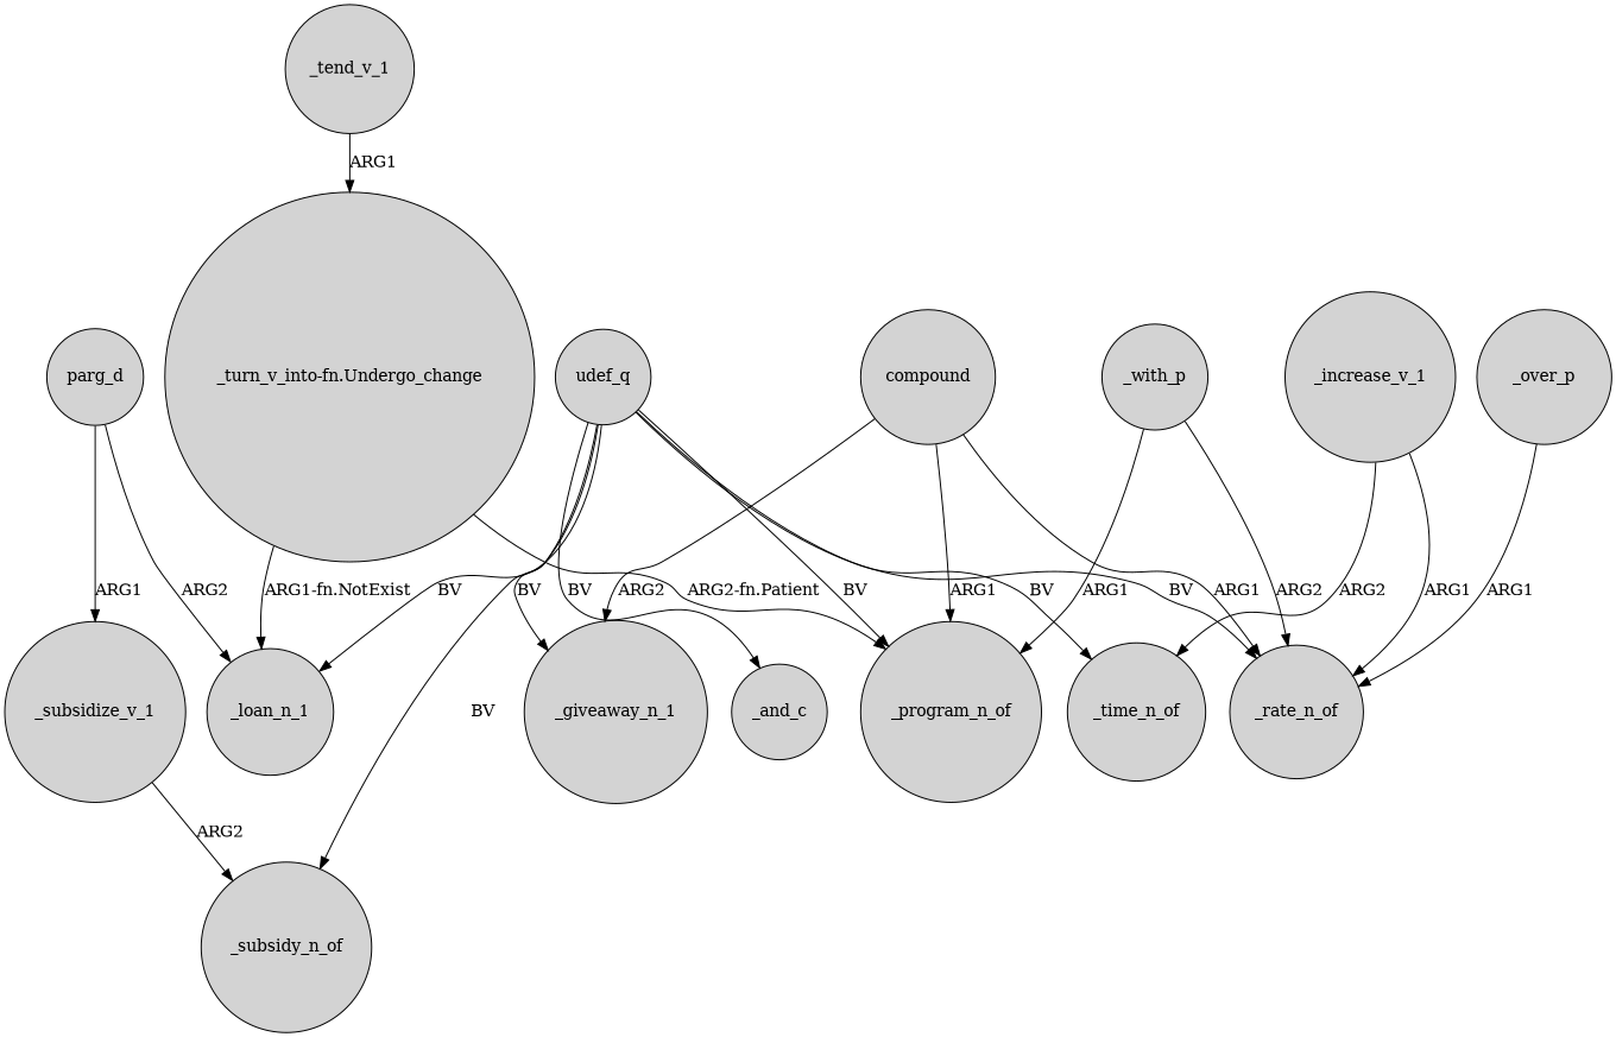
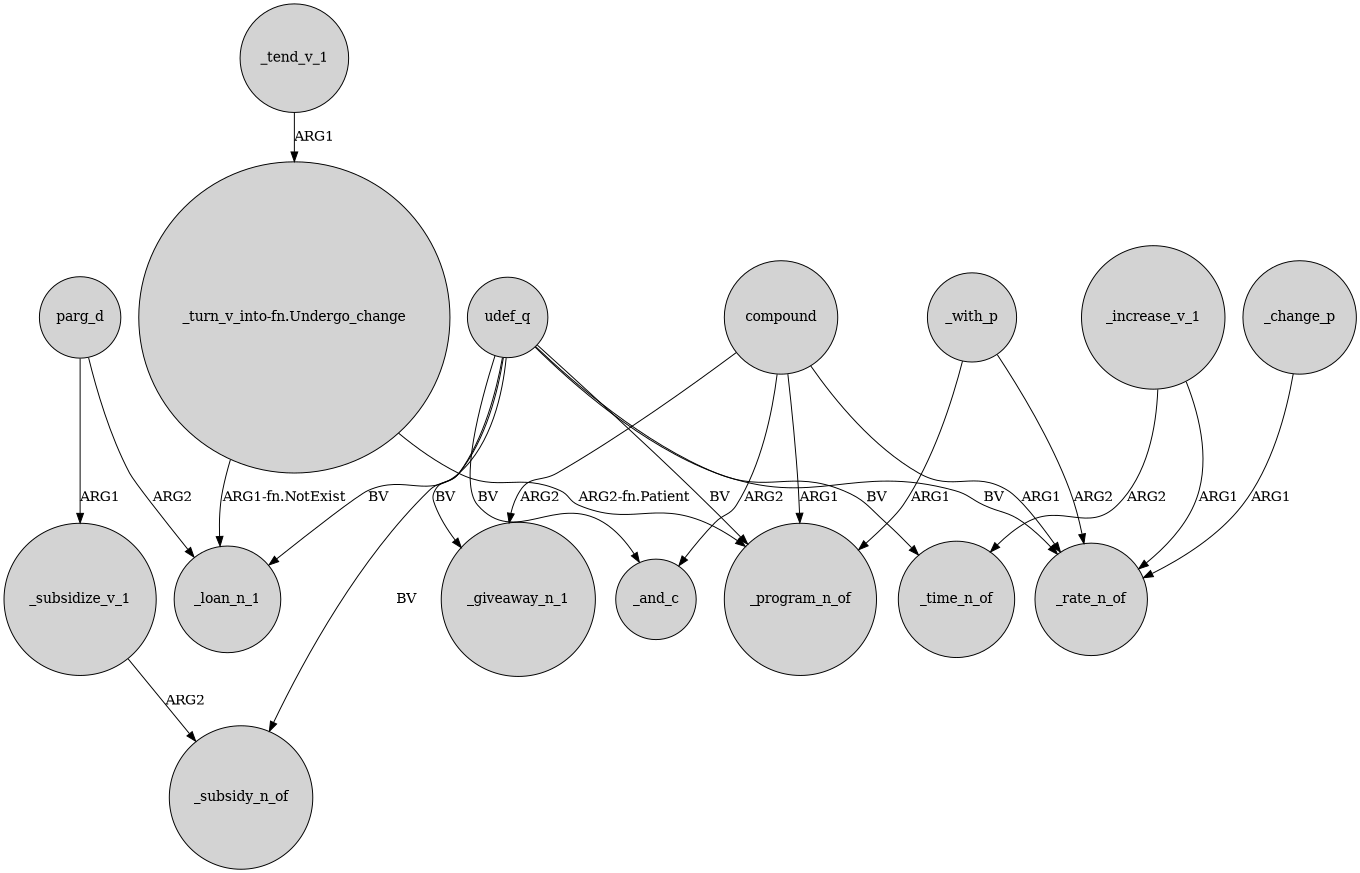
  digraph {
    node [shape=circle style=filled]
    parg_d
    _loan_n_1
    _subsidize_v_1
    _subsidy_n_of
-   _over_p
+   _over_p [label=_change_p]
    _rate_n_of
    _tend_v_1
    "_turn_v_into-fn.Undergo_change"
    _program_n_of
    udef_q
    _time_n_of
    _giveaway_n_1
    _and_c
    compound
    _with_p
    _increase_v_1
    parg_d -> _loan_n_1 [label=ARG2]
    parg_d -> _subsidize_v_1 [label=ARG1]
    _subsidize_v_1 -> _subsidy_n_of [label=ARG2]
    _over_p -> _rate_n_of [label=ARG1]
    _tend_v_1 -> "_turn_v_into-fn.Undergo_change" [label=ARG1]
    "_turn_v_into-fn.Undergo_change" -> _loan_n_1 [label="ARG1-fn.NotExist"]
    "_turn_v_into-fn.Undergo_change" -> _program_n_of [label="ARG2-fn.Patient"]
    udef_q -> _loan_n_1 [label=BV]
    udef_q -> _subsidy_n_of [label=BV]
    udef_q -> _rate_n_of [label=BV]
    udef_q -> _program_n_of [label=BV]
    udef_q -> _time_n_of [label=BV]
    udef_q -> _giveaway_n_1 [label=BV]
    udef_q -> _and_c [label=BV]
    compound -> _rate_n_of [label=ARG1]
    compound -> _program_n_of [label=ARG1]
    compound -> _giveaway_n_1 [label=ARG2]
+   compound -> _and_c [label=ARG2]
    _with_p -> _rate_n_of [label=ARG2]
    _with_p -> _program_n_of [label=ARG1]
    _increase_v_1 -> _rate_n_of [label=ARG1]
    _increase_v_1 -> _time_n_of [label=ARG2]
  }
